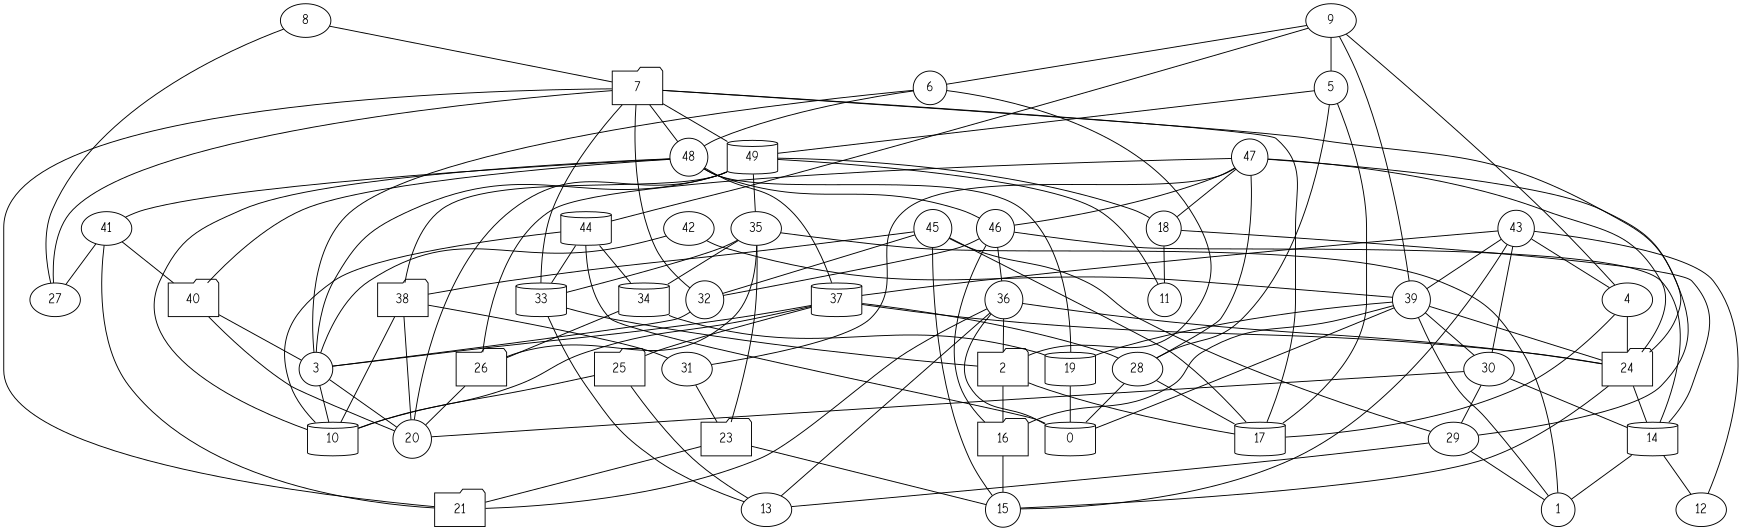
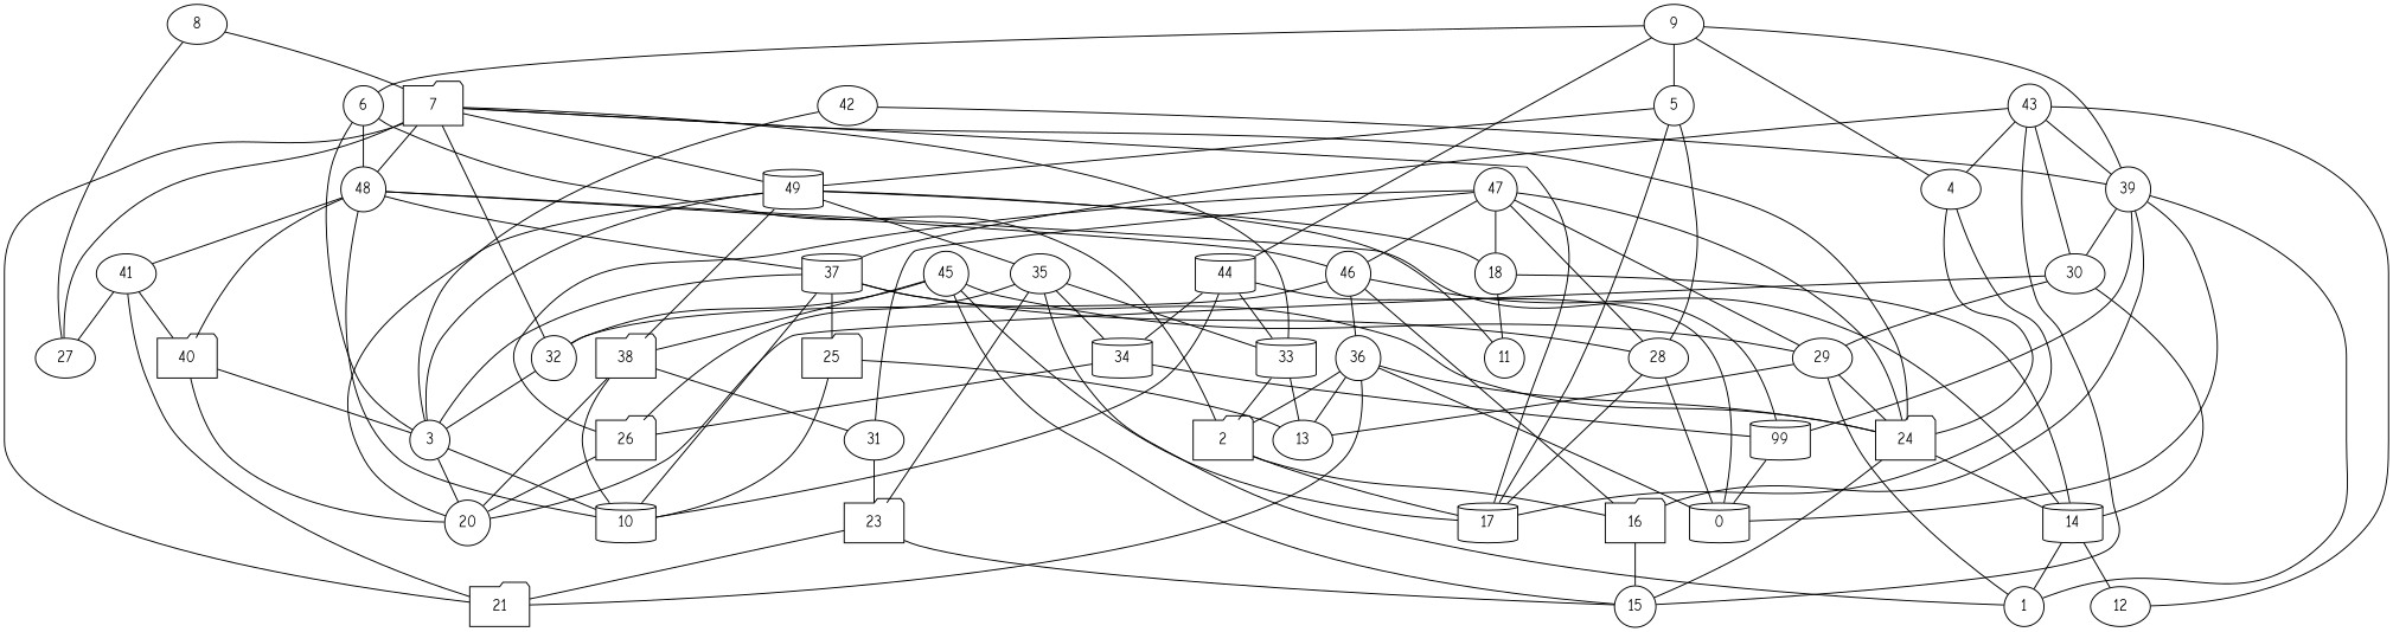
  digraph {
    fontname="Comic Neue"
    node [fontname="Comic Neue" shape=circle]
    edge [color=black dir=none fontname="Comic Neue"]
    4 [shape=ellipse]
    17 [shape=cylinder]
    24 [shape=folder]
    15
    14 [shape=cylinder]
    40 [shape=folder]
    20
    3
    23 [shape=folder]
    21 [shape=folder]
    46
    32
    36
    16 [shape=folder]
    2 [shape=folder]
    0 [shape=cylinder]
    13 [shape=ellipse]
    1
    12 [shape=ellipse]
    10 [shape=cylinder]
    26 [shape=folder]
    25 [shape=folder]
    41 [shape=ellipse]
    27 [shape=ellipse]
    28 [shape=ellipse]
    38 [shape=folder]
    31 [shape=ellipse]
    8 [shape=ellipse]
    7 [shape=folder]
    48
    33 [shape=cylinder]
    49 [shape=cylinder]
    37 [shape=cylinder]
    34 [shape=cylinder]
-   19 [shape=cylinder]
+   19 [shape=cylinder label=99]
    18
    11
    9 [shape=ellipse]
    39
    44 [shape=cylinder]
    6
    5
    30 [shape=ellipse]
    35 [shape=ellipse]
    29 [shape=ellipse]
    43
    42 [shape=ellipse]
    47
    45
    subgraph sub_1 {
      4
      17
      24
      15
      14
      40
      20
      3
      23
      21
      46
      32
      36
      16
      2
      0
      13
      1
      12
      10
      26
      25
      41
      27
      28
      38
      31
      8
      7
      48
      33
      49
      37
      34
      19
      18
      11
      9
      39
      44
      6
      5
      30
      35
      29
      43
      42
      47
      45
    }
    4 -> 17
    4 -> 24
    24 -> 15
    24 -> 14
    14 -> 1
    14 -> 12
    40 -> 20
    40 -> 3
    3 -> 20
    3 -> 10
    23 -> 15
    23 -> 21
    46 -> 14
    46 -> 32
    46 -> 36
    46 -> 16
    32 -> 3
    36 -> 24
    36 -> 21
    36 -> 2
    36 -> 0
    36 -> 13
    16 -> 15
    2 -> 17
    2 -> 16
    26 -> 20
    25 -> 13
    25 -> 10
    41 -> 40
    41 -> 21
    41 -> 27
    28 -> 17
    28 -> 0
    38 -> 20
    38 -> 10
    38 -> 31
    31 -> 23
    8 -> 27
    8 -> 7
    7 -> 17
    7 -> 24
    7 -> 21
    7 -> 32
    7 -> 27
    7 -> 48
    7 -> 33
    7 -> 49
    48 -> 40
    48 -> 46
    48 -> 10
    48 -> 41
    48 -> 37
    48 -> 19
    33 -> 2
    33 -> 13
    49 -> 20
    49 -> 3
    49 -> 38
    49 -> 18
    49 -> 11
    49 -> 35
    37 -> 24
    37 -> 3
    37 -> 10
    37 -> 25
    37 -> 28
    34 -> 26
    34 -> 19
    19 -> 0
    18 -> 14
    18 -> 11
    9 -> 4
    9 -> 39
    9 -> 44
    9 -> 6
    9 -> 5
-   39 -> 24
+   29 -> 24
    39 -> 16
    39 -> 0
    39 -> 1
    39 -> 19
    39 -> 30
    44 -> 0
    44 -> 10
    44 -> 33
    44 -> 34
    6 -> 3
    6 -> 2
    6 -> 48
    5 -> 17
    5 -> 28
    5 -> 49
    30 -> 14
    30 -> 20
    30 -> 29
    35 -> 23
    35 -> 1
    35 -> 26
    35 -> 33
    35 -> 34
    29 -> 13
    29 -> 1
    43 -> 4
    43 -> 15
    43 -> 12
    43 -> 37
    43 -> 39
    43 -> 30
    42 -> 3
    42 -> 39
    47 -> 24
    47 -> 46
    47 -> 26
    47 -> 28
    47 -> 31
    47 -> 18
    47 -> 29
    45 -> 17
    45 -> 15
    45 -> 32
    45 -> 38
    45 -> 29
  }
